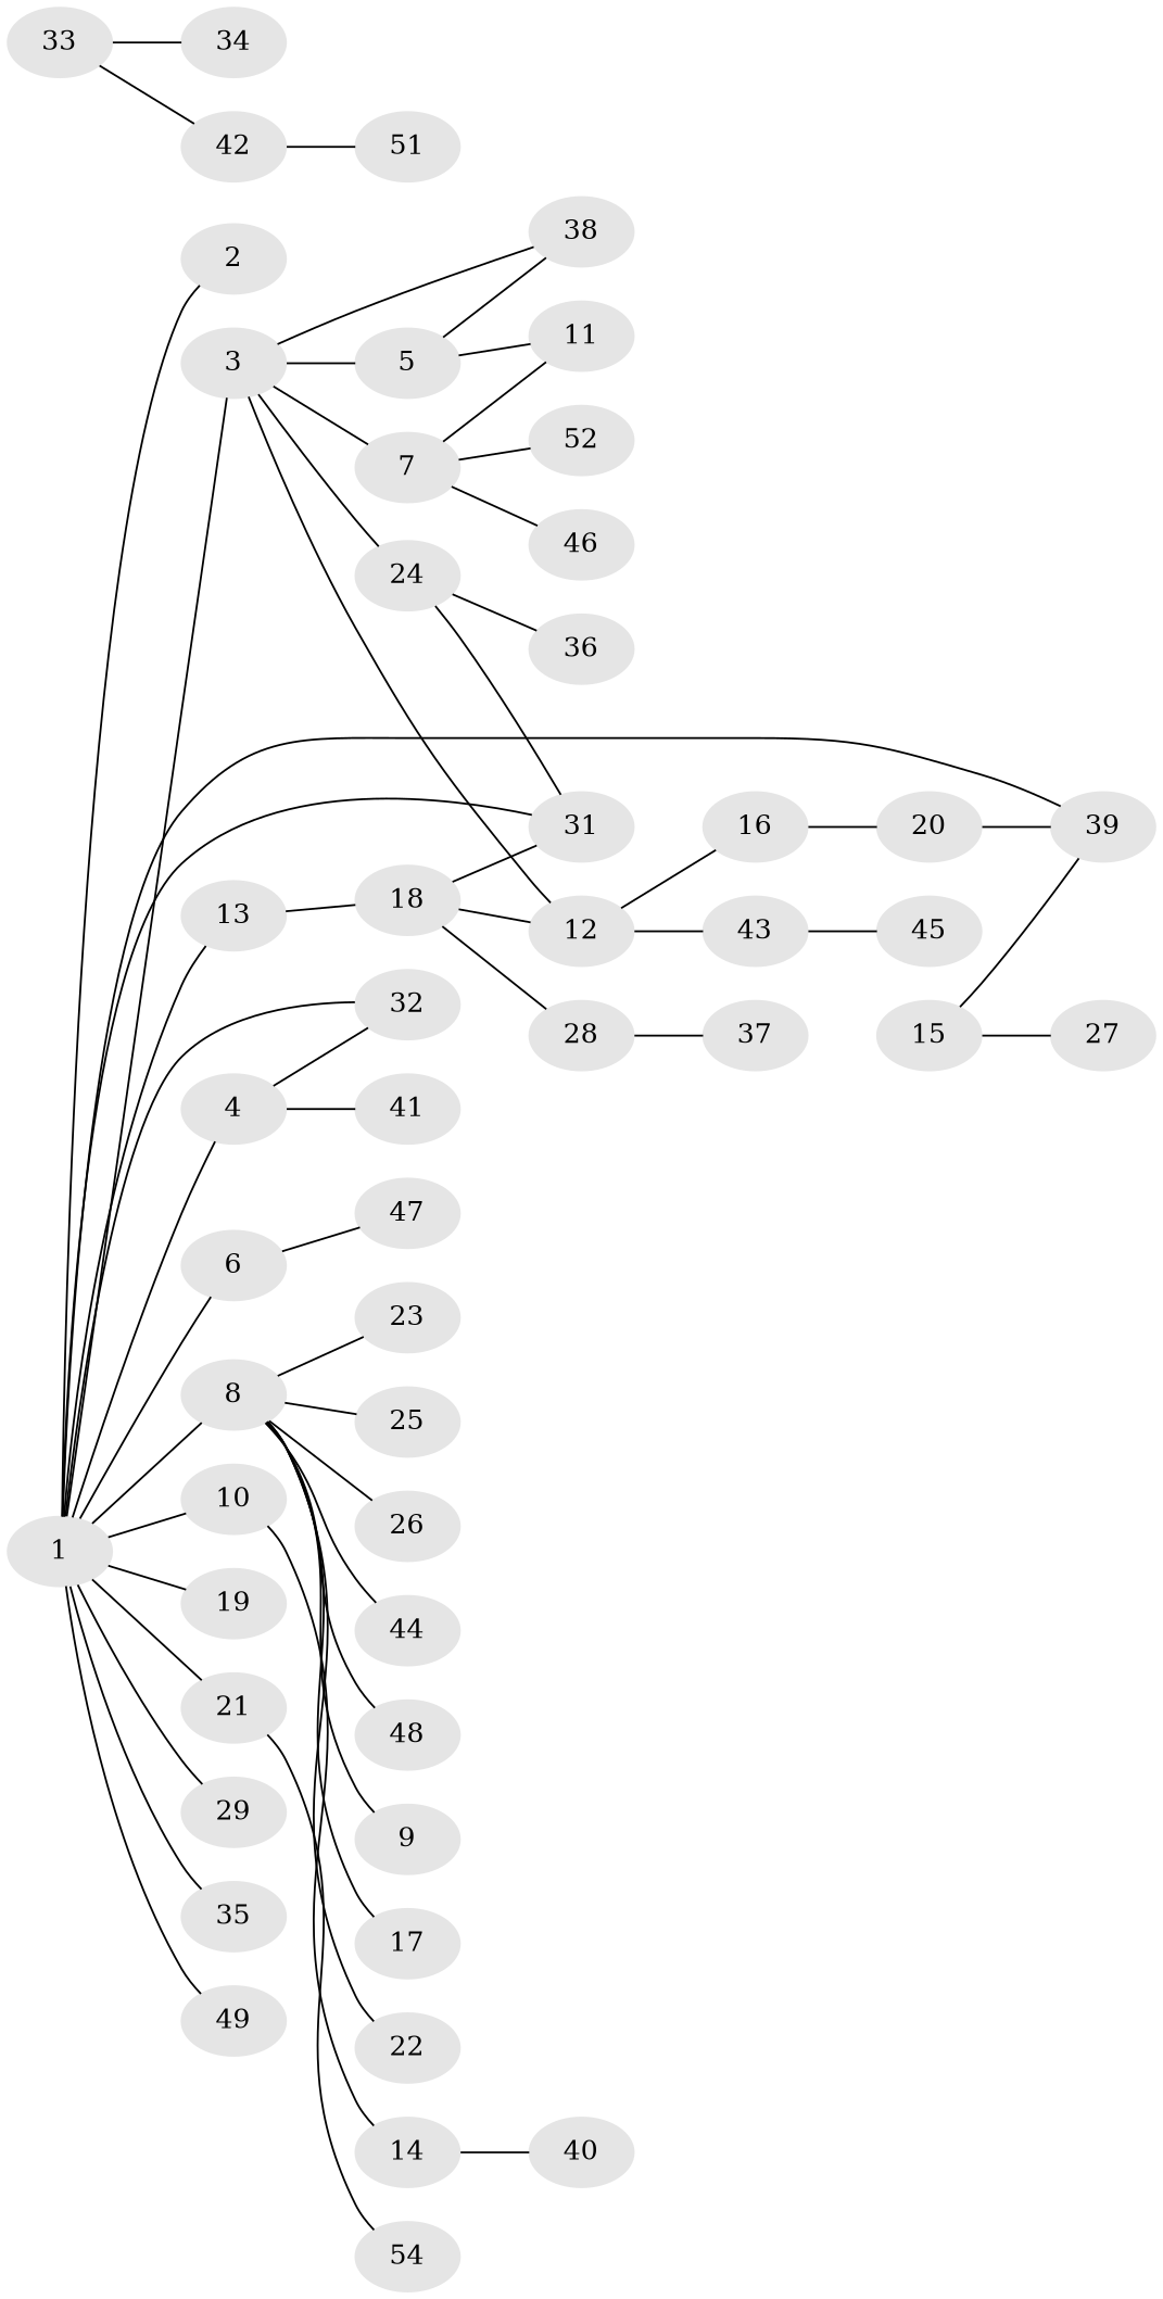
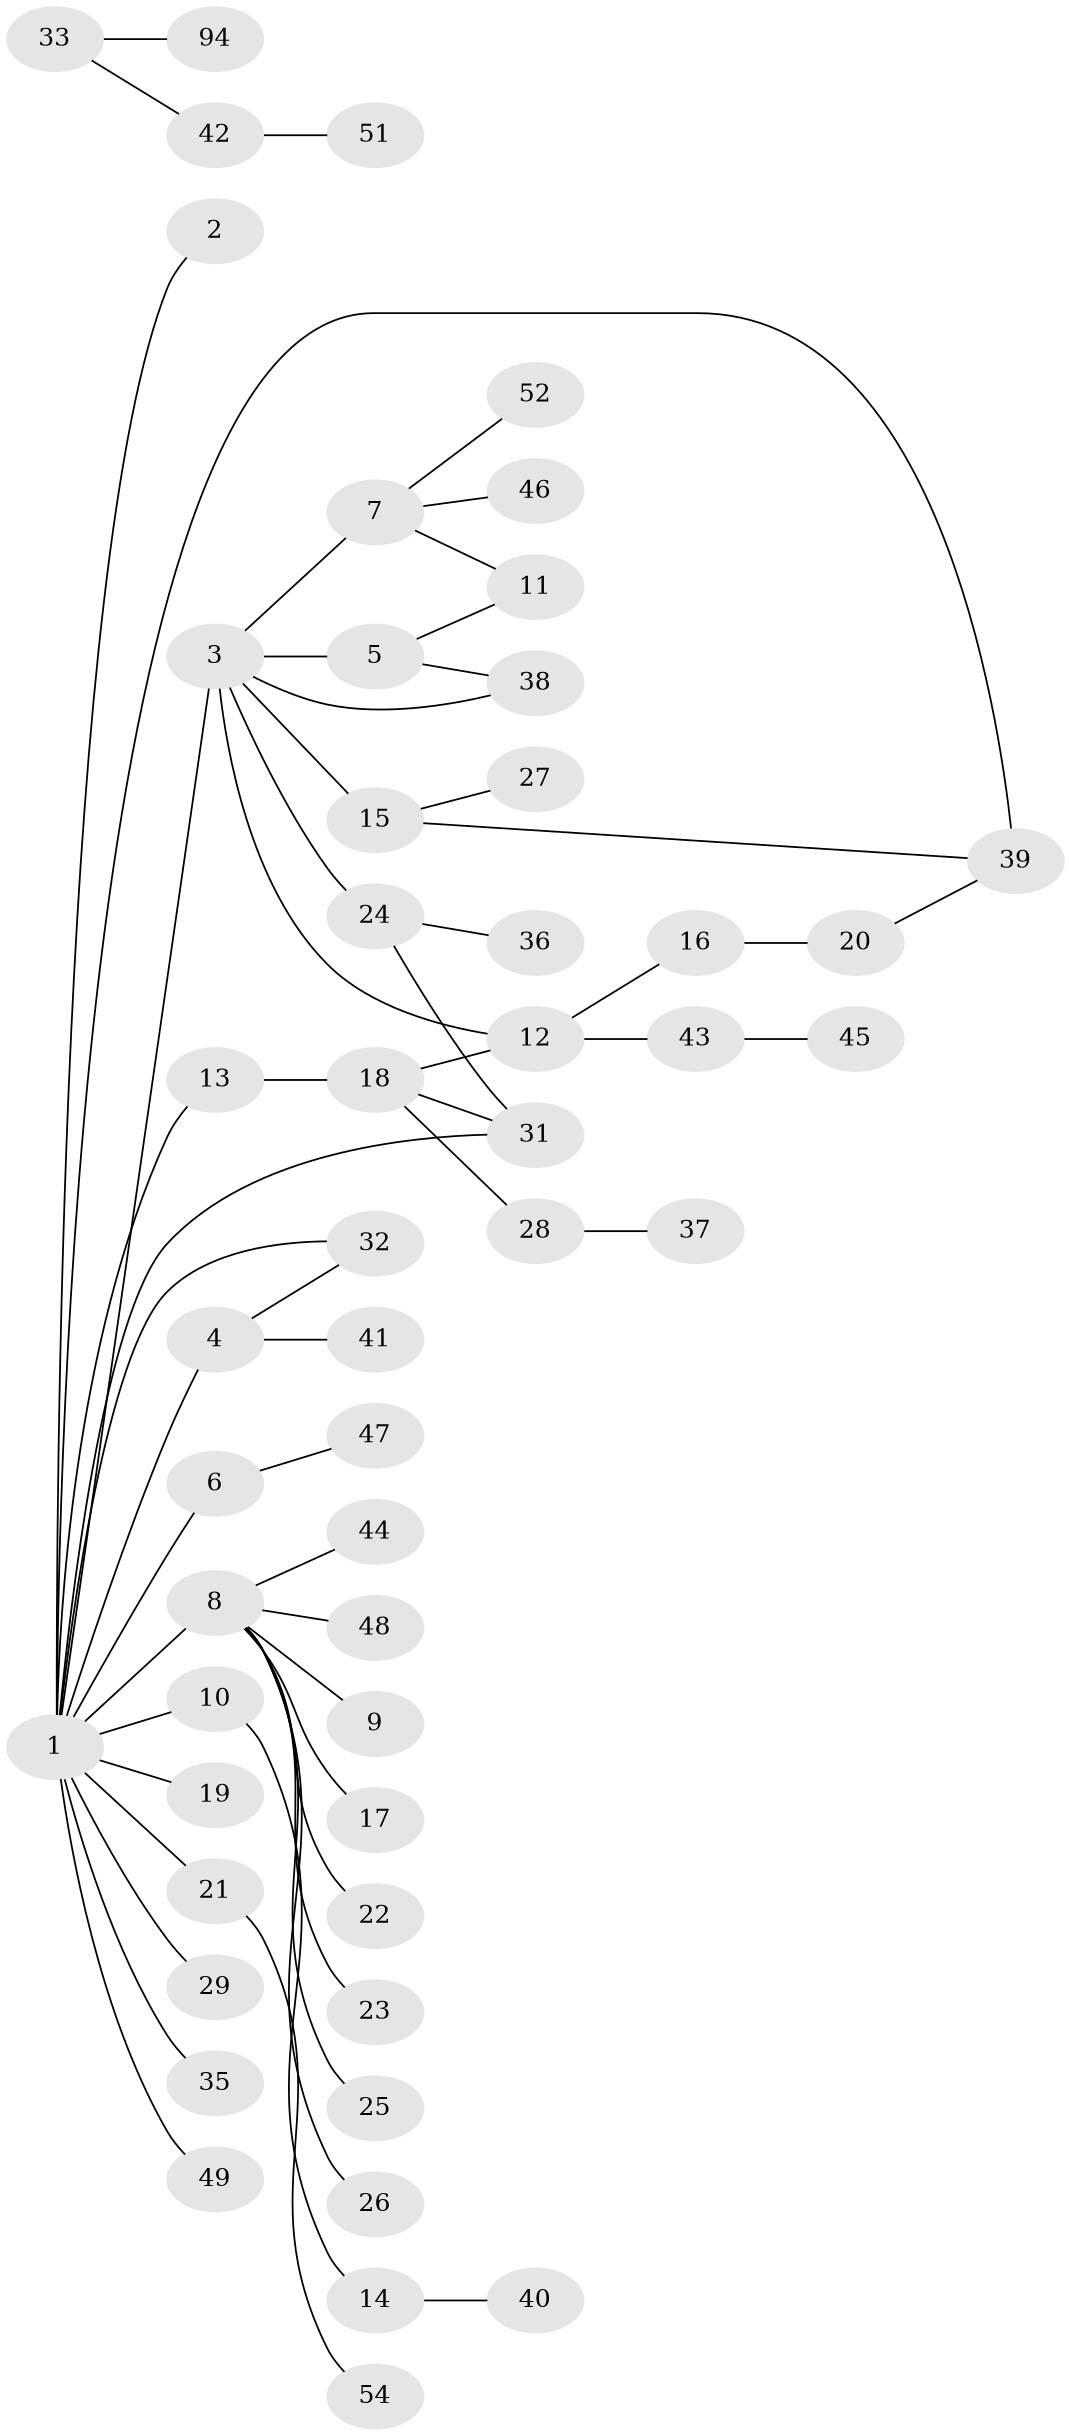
  graph {
    rankdir=LR
    node [color=gray90 style=filled]
    edge [weight=1.0]
    1
    2
    3
    4
    6
    8
    10
    13
    19
    21
    29
    31
    32
    35
    39
    49
    5
    7
    12
    15
    24
    38
    41
    47
    9
    17
    22
    23
    25
    26
    44
    48
    14
    18
    n35 [label=54]
    11
    46
    52
    16
    43
    27
    36
    33
-   34
+   34 [label=94]
    42
    40
    20
    45
    28
    37
    51
    1 -- 2
    1 -- 3
    1 -- 4
    1 -- 6
    1 -- 8
    1 -- 10
    1 -- 13
    1 -- 19 [weight=6.0]
    1 -- 21
    1 -- 29
    1 -- 31
    1 -- 32
    1 -- 35
    1 -- 39
    1 -- 49
    3 -- 5 [weight=5.0]
    3 -- 7
    3 -- 12
+   3 -- 15
    3 -- 24
    3 -- 38
    4 -- 32
    4 -- 41
    6 -- 47
    8 -- 9
    8 -- 17
    8 -- 22
    8 -- 23
    8 -- 25
    8 -- 26
    8 -- 44
    8 -- 48
    10 -- 14
    13 -- 18
    21 -- n35
    5 -- 38
    5 -- 11
    7 -- 11
    7 -- 46
    7 -- 52
    12 -- 16
    12 -- 43
    15 -- 39
    15 -- 27
    24 -- 31
    24 -- 36 [weight=2.0]
    14 -- 40 [weight=2.0]
    18 -- 31
    18 -- 12
    18 -- 28
    16 -- 20
    43 -- 45
    33 -- 34 [weight=6.0]
    33 -- 42
    42 -- 51
    20 -- 39
    28 -- 37
  }
